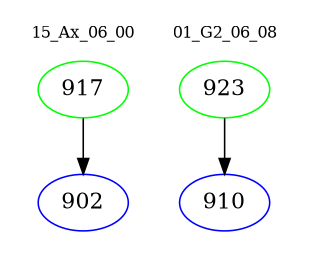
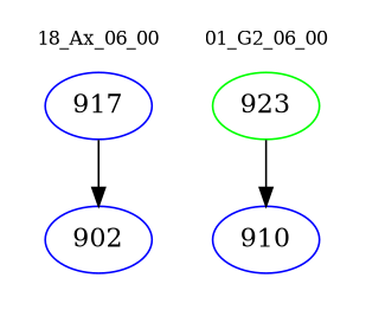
  digraph {
    node [color=green]
    edge [color=black]
-   n1 [label=917]
+   n1 [color=blue label=917]
    n2 [color=blue label=902]
    n3 [label=923]
    n4 [color=blue label=910]
    subgraph cluster_1 {
      color=white
      fontsize=10
-     label="15_Ax_06_00"
+     label="18_Ax_06_00"
      n1
      n2
    }
    subgraph cluster_2 {
      color=white
      fontsize=10
-     label="01_G2_06_08"
+     label="01_G2_06_00"
      n3
      n4
    }
    n1 -> n2
    n3 -> n4
  }
